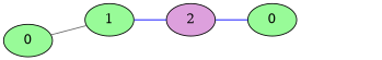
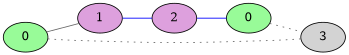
  graph {
    rankdir=LR
    node [fillcolor=palegreen style=filled]
    edge [color=gray40]
    n1 [label=0]
-   n2 [label=1]
+   n2 [fillcolor=plum label=1]
+   n3 [fillcolor=lightgrey label=3]
    n4 [fillcolor=plum label=2]
    n5 [label=0]
    n1 -- n2
+   n1 -- n3 [style=dotted]
    n2 -- n4 [color=blue style=solid]
    n4 -- n5 [color=blue]
+   n5 -- n3 [style=dotted]
  }
